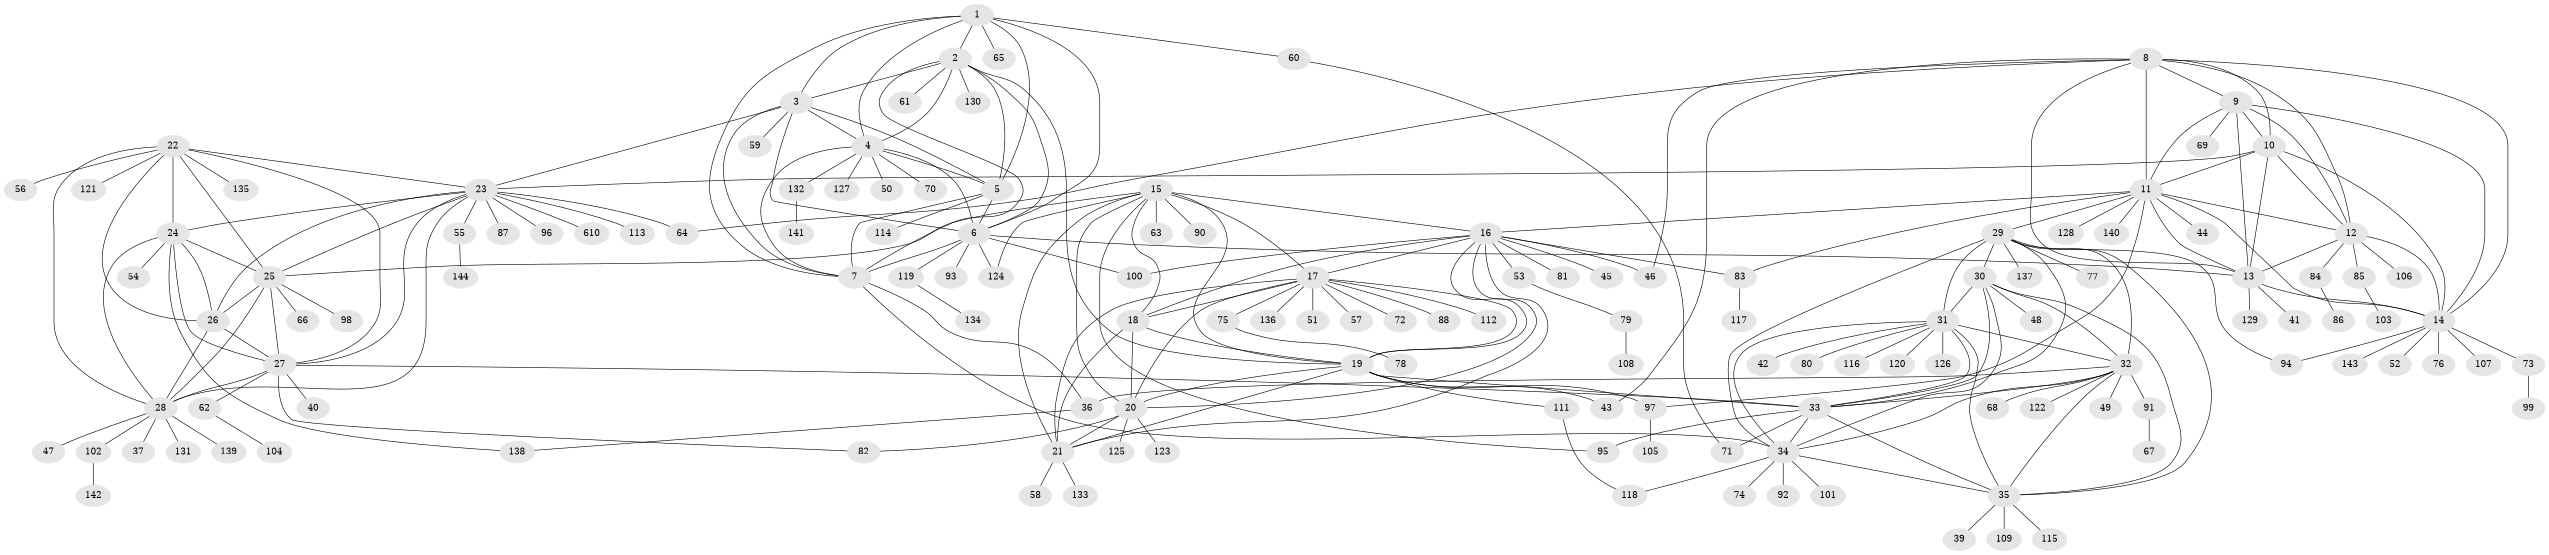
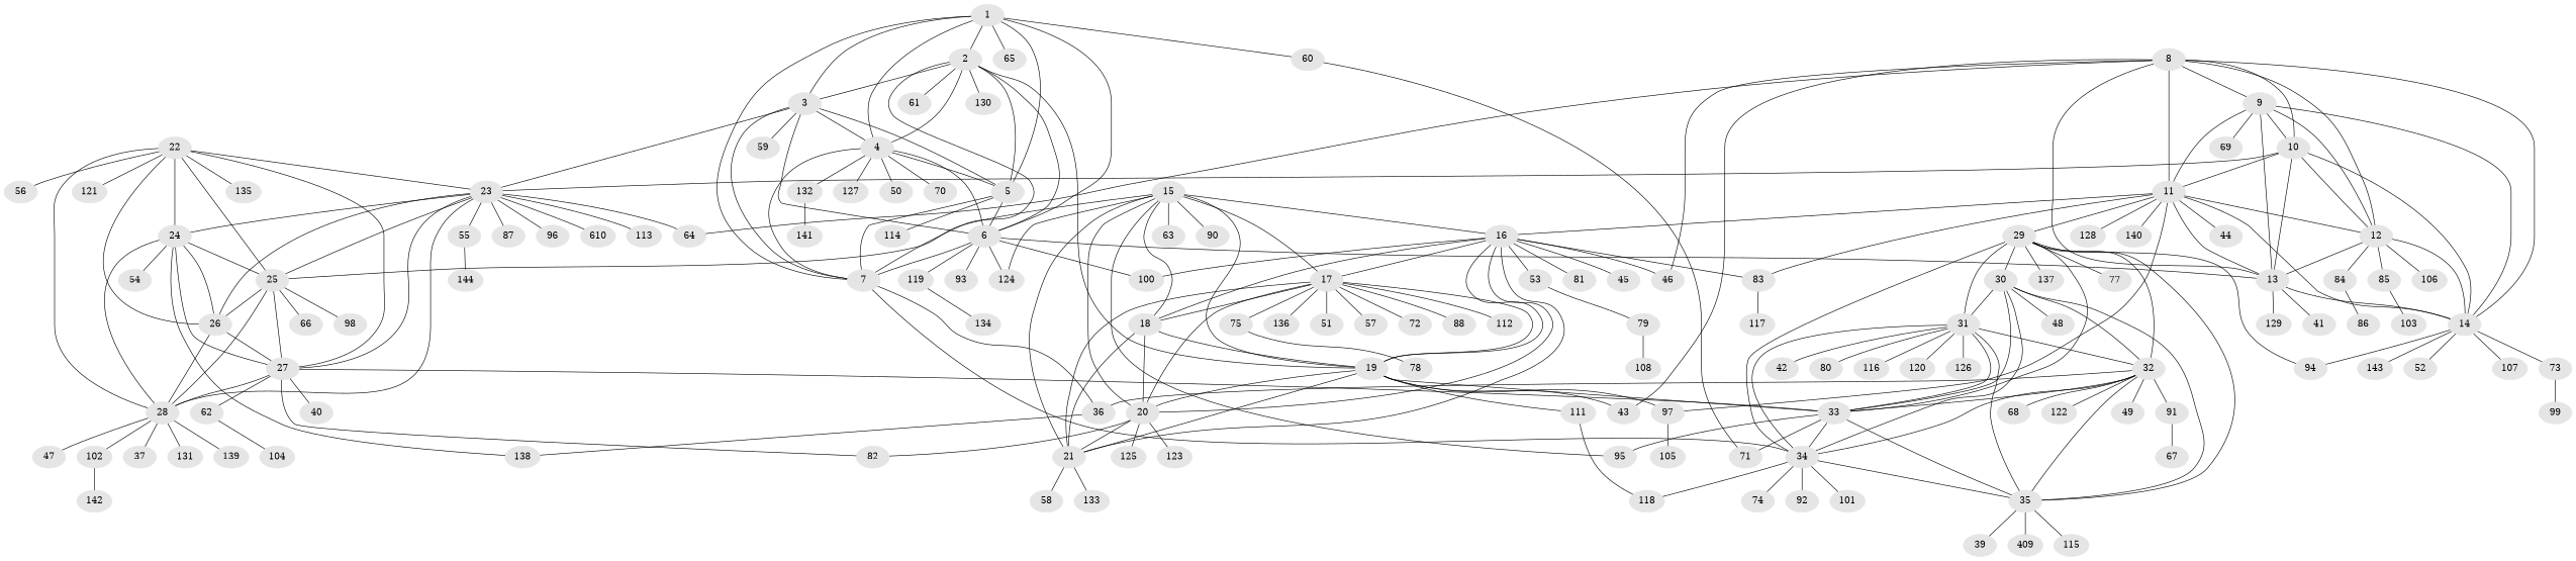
  graph {
    node [color=gray90 style=filled]
    1
    2
    3
    4
    5
    6
    7
    60
    65
    19
    61
    130
    23
    59
    50
    70
    127
    132
    114
    13
    93
    100
    119
    124
    34
    36
    71
    43
    97
    20
    21
    33
    111
    64
    25
    24
    26
    27
    28
    55
    87
    96
    n43 [label=610]
    113
    141
    14
    41
    129
    134
    35
    74
    92
    101
    118
    138
    8
    9
    10
    11
    12
    46
    69
    16
    29
    44
    83
    128
    140
    84
    85
    106
    52
    73
-   76
    94
    107
    143
    17
    18
    45
    53
    81
    30
    31
    32
    77
    137
    117
    105
    86
    103
    99
    15
    63
    90
    95
    51
    57
    72
    75
    88
    112
    136
    82
    123
    125
    58
    133
    66
    98
    79
    78
    22
    56
    121
    135
    54
    40
    62
    37
    47
    102
    131
    139
    144
    104
    142
    48
    42
    80
    116
    120
    126
    49
    68
    91
    122
    39
-   109
+   109 [label=409]
    115
    67
    108
    1 -- 2
    1 -- 3
    1 -- 4
    1 -- 5
    1 -- 6
    1 -- 7
    1 -- 60
    1 -- 65
    2 -- 3
    2 -- 4
    2 -- 5
    2 -- 6
    2 -- 7
    2 -- 19
    2 -- 61
    2 -- 130
    3 -- 4
    3 -- 5
    3 -- 6
    3 -- 7
    3 -- 23
    3 -- 59
    4 -- 5
    4 -- 6
    4 -- 7
    4 -- 50
    4 -- 70
    4 -- 127
    4 -- 132
    5 -- 6
    5 -- 7
    5 -- 114
    6 -- 7
    6 -- 13
    6 -- 93
    6 -- 100
    6 -- 119
    6 -- 124
    7 -- 34
    7 -- 36
    60 -- 71
    19 -- 43
    19 -- 97
    19 -- 20
    19 -- 21
    19 -- 33
    19 -- 111
    23 -- 64
    23 -- 25
    23 -- 24
    23 -- 26
    23 -- 27
    23 -- 28
    23 -- 55
    23 -- 87
    23 -- 96
    23 -- n43
    23 -- 113
    132 -- 141
    13 -- 14
    13 -- 41
    13 -- 129
    119 -- 134
    34 -- 35
    34 -- 74
    34 -- 92
    34 -- 101
    34 -- 118
    36 -- 138
    97 -- 105
    20 -- 21
    20 -- 82
    20 -- 123
    20 -- 125
    21 -- 58
    21 -- 133
    33 -- 34
    33 -- 71
    33 -- 35
    33 -- 95
    111 -- 118
    25 -- 26
    25 -- 27
    25 -- 28
    25 -- 66
    25 -- 98
    24 -- 25
    24 -- 26
    24 -- 27
    24 -- 28
    24 -- 138
    24 -- 54
    26 -- 27
    26 -- 28
    27 -- 33
    27 -- 28
    27 -- 82
    27 -- 40
    27 -- 62
    28 -- 37
    28 -- 47
    28 -- 102
    28 -- 131
    28 -- 139
    55 -- 144
    14 -- 52
    14 -- 73
-   14 -- 76
    14 -- 94
    14 -- 107
    14 -- 143
    35 -- 39
    35 -- 109
    35 -- 115
    8 -- 13
    8 -- 43
    8 -- 64
    8 -- 14
    8 -- 9
    8 -- 10
    8 -- 11
    8 -- 12
    8 -- 46
    9 -- 13
    9 -- 14
    9 -- 10
    9 -- 11
    9 -- 12
    9 -- 69
    10 -- 23
    10 -- 13
    10 -- 14
    10 -- 11
    10 -- 12
    11 -- 13
    11 -- 97
    11 -- 14
    11 -- 12
    11 -- 16
    11 -- 29
    11 -- 44
    11 -- 83
    11 -- 128
    11 -- 140
    12 -- 13
    12 -- 14
    12 -- 84
    12 -- 85
    12 -- 106
    16 -- 19
    16 -- 100
    16 -- 20
    16 -- 21
    16 -- 46
    16 -- 83
    16 -- 17
    16 -- 18
    16 -- 45
    16 -- 53
    16 -- 81
    29 -- 34
    29 -- 33
    29 -- 35
    29 -- 94
    29 -- 30
    29 -- 31
    29 -- 32
    29 -- 77
    29 -- 137
    83 -- 117
    84 -- 86
    85 -- 103
    73 -- 99
    17 -- 19
    17 -- 20
    17 -- 21
    17 -- 18
    17 -- 51
    17 -- 57
    17 -- 72
    17 -- 75
    17 -- 88
    17 -- 112
    17 -- 136
    18 -- 19
    18 -- 20
    18 -- 21
    53 -- 79
    30 -- 34
    30 -- 33
    30 -- 35
    30 -- 31
    30 -- 32
    30 -- 48
    31 -- 34
    31 -- 33
    31 -- 35
    31 -- 32
    31 -- 42
    31 -- 80
    31 -- 116
    31 -- 120
    31 -- 126
    32 -- 34
    32 -- 36
    32 -- 33
    32 -- 35
    32 -- 49
    32 -- 68
    32 -- 91
    32 -- 122
    15 -- 19
    15 -- 124
    15 -- 20
    15 -- 21
    15 -- 25
    15 -- 16
    15 -- 17
    15 -- 18
    15 -- 63
    15 -- 90
    15 -- 95
    75 -- 78
    79 -- 108
    22 -- 23
    22 -- 25
    22 -- 24
    22 -- 26
    22 -- 27
    22 -- 28
    22 -- 56
    22 -- 121
    22 -- 135
    62 -- 104
    102 -- 142
    91 -- 67
  }
